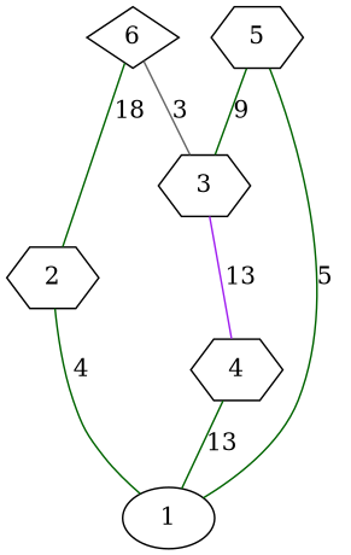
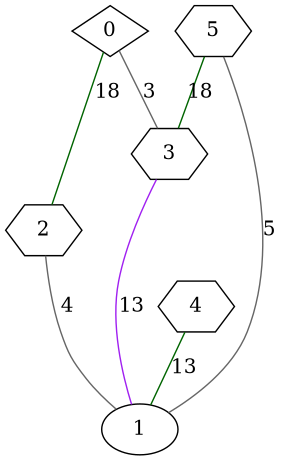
  graph {
    fontname="Helvetica,Arial,sans-serif"
    node [shape=hexagon]
    edge [color=darkgreen]
-   6 [shape=diamond]
+   6 [shape=diamond label=0]
    2
    3
    1 [shape=ellipse]
    5
    4
    6 -- 2 [label=18]
    6 -- 3 [color=gray40 label=3]
-   2 -- 1 [label=4]
-   3 -- 4 [color=purple label=13]
-   5 -- 3 [label=9]
-   5 -- 1 [label=5]
+   2 -- 1 [color=gray40 label=4]
+   3 -- 1 [color=purple label=13]
+   5 -- 3 [label=18]
+   5 -- 1 [color=gray40 label=5]
    4 -- 1 [label=13]
  }
